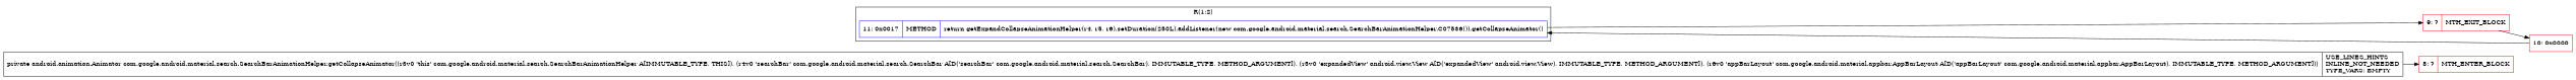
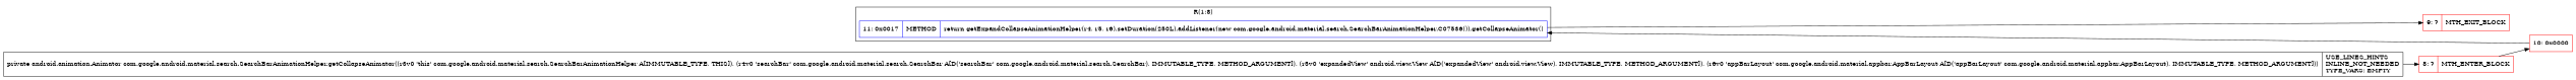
  digraph {
    rankdir=LR
    node [color=red shape=record]
    n1 [color=blue label="{11\:\ 0x0017|METHOD\l|return getExpandCollapseAnimationHelper(r4, r5, r6).setDuration(250L).addListener(new com.google.android.material.search.SearchBarAnimationHelper.C07536()).getCollapseAnimator()\l}"]
    n2 [label="{9\:\ ?|MTH_EXIT_BLOCK\l}"]
    n3 [label="{8\:\ ?|MTH_ENTER_BLOCK\l}"]
    n4 [label="{10\:\ 0x0000}"]
    n5 [label="{private android.animation.Animator com.google.android.material.search.SearchBarAnimationHelper.getCollapseAnimator((r3v0 'this' com.google.android.material.search.SearchBarAnimationHelper A[IMMUTABLE_TYPE, THIS]), (r4v0 'searchBar' com.google.android.material.search.SearchBar A[D('searchBar' com.google.android.material.search.SearchBar), IMMUTABLE_TYPE, METHOD_ARGUMENT]), (r5v0 'expandedView' android.view.View A[D('expandedView' android.view.View), IMMUTABLE_TYPE, METHOD_ARGUMENT]), (r6v0 'appBarLayout' com.google.android.material.appbar.AppBarLayout A[D('appBarLayout' com.google.android.material.appbar.AppBarLayout), IMMUTABLE_TYPE, METHOD_ARGUMENT]))  | USE_LINES_HINTS\lINLINE_NOT_NEEDED\lTYPE_VARS: EMPTY\l}" color=""]
    subgraph cluster_1 {
-     label="R(1:2)"
+     label="R(1:8)"
      n1
    }
    n1 -> n2
-   n2 -> n4
+   n3 -> n4
    n4 -> n1
    n5 -> n3
  }
